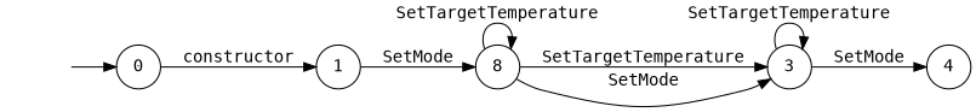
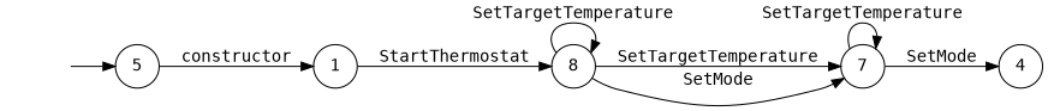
  digraph {
    fontname="DejaVu Sans Mono"
    rankdir=LR
    node [fontname="DejaVu Sans Mono" shape=circle]
    edge [fontname="DejaVu Sans Mono"]
    "" [shape=plaintext]
-   n2 [label=0]
+   n2 [label=5]
    n3 [label=1]
    n4 [label=8]
-   n5 [label=3]
+   n5 [label=7]
    n6 [label=4]
    "" -> n2
    n2 -> n3 [label=constructor]
-   n3 -> n4 [label=SetMode]
+   n3 -> n4 [label=StartThermostat]
    n4 -> n4 [label=SetTargetTemperature]
    n4 -> n5 [label=SetTargetTemperature]
    n4 -> n5 [label=SetMode]
    n5 -> n5 [label=SetTargetTemperature]
    n5 -> n6 [label=SetMode]
  }
